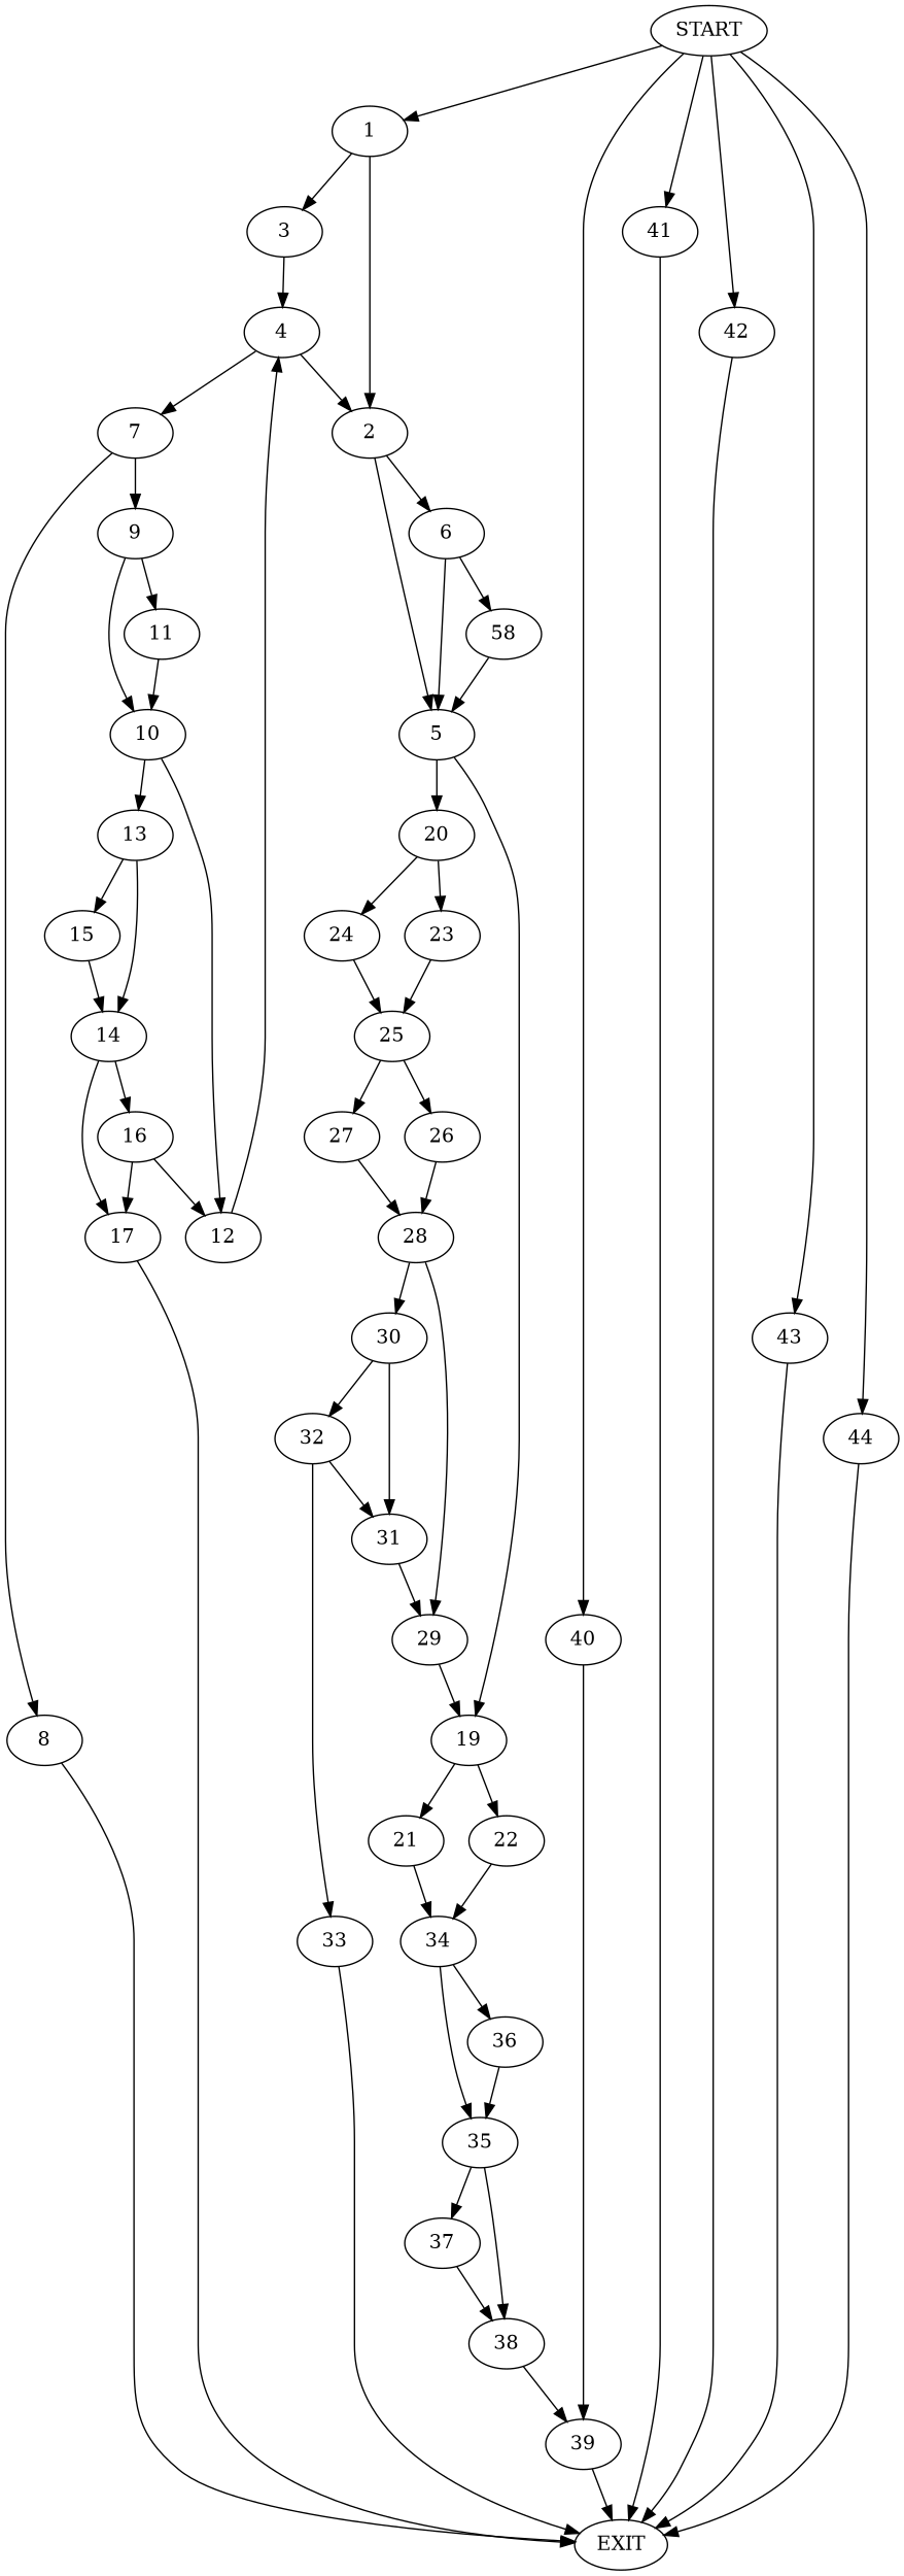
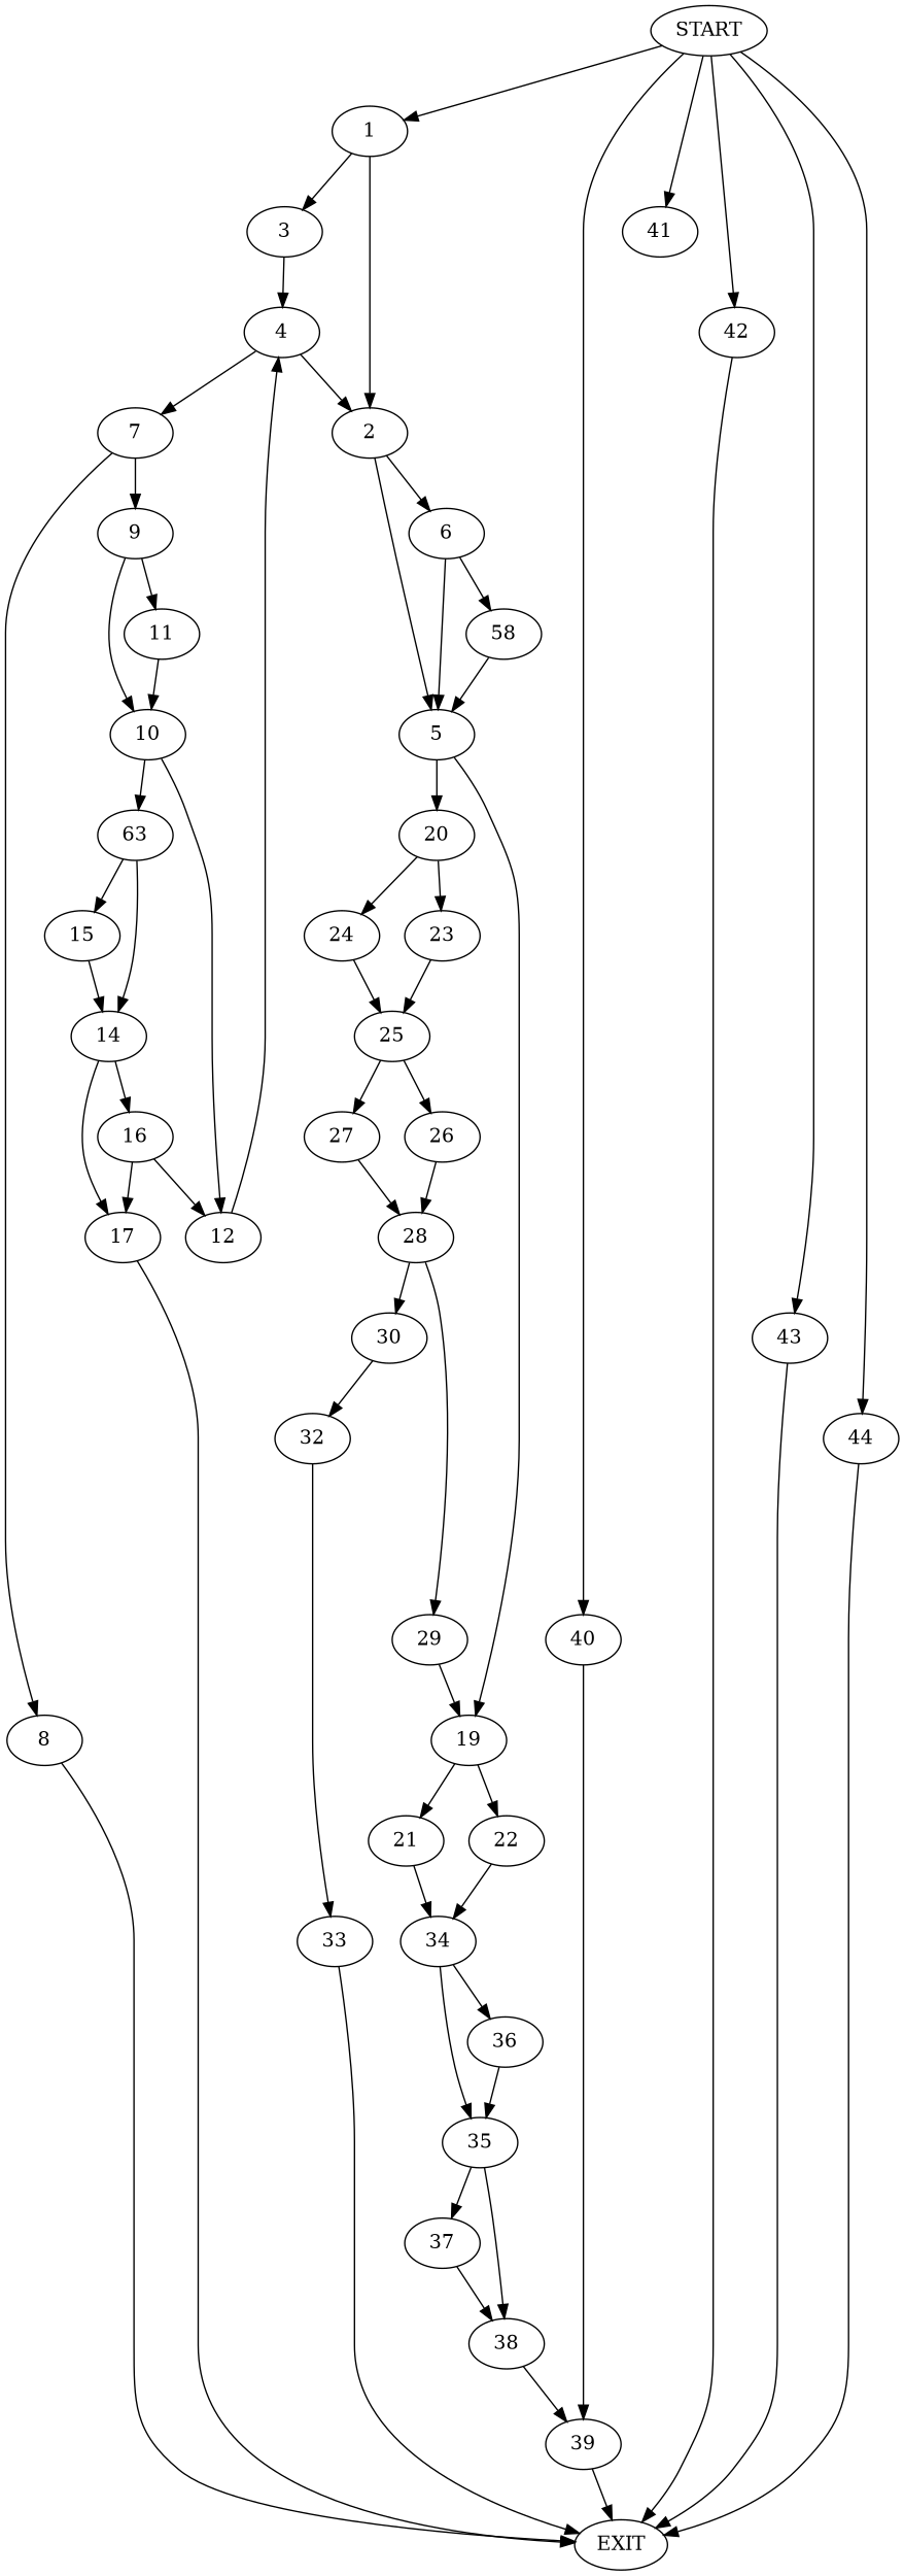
  digraph {
    n1 [label=START]
    1
    40
    41
    42
    43
    44
    2
    3
    39
    n11 [label=EXIT]
    5
    6
    4
    19
    20
    n17 [label=58]
    7
    8
    9
    21
    22
    23
    24
    10
    11
    12
-   13
+   13 [label=63]
    14
    15
    16
    17
    34
    25
    35
    36
    26
    27
    28
    29
    30
-   31
    32
    33
    37
    38
    n1 -> 1
    n1 -> 40
    n1 -> 41
    n1 -> 42
    n1 -> 43
    n1 -> 44
    1 -> 2
    1 -> 3
    40 -> 39
-   41 -> n11
    42 -> n11
    43 -> n11
    44 -> n11
    2 -> 5
    2 -> 6
    3 -> 4
    39 -> n11
    5 -> 19
    5 -> 20
    6 -> 5
    6 -> n17
    4 -> 2
    4 -> 7
    19 -> 21
    19 -> 22
    20 -> 23
    20 -> 24
    n17 -> 5
    7 -> 8
    7 -> 9
    8 -> n11
    9 -> 10
    9 -> 11
    21 -> 34
    22 -> 34
    23 -> 25
    24 -> 25
    10 -> 12
    10 -> 13
    11 -> 10
    12 -> 4
    13 -> 14
    13 -> 15
    14 -> 16
    14 -> 17
    15 -> 14
    16 -> 12
    16 -> 17
    17 -> n11
    34 -> 35
    34 -> 36
    25 -> 26
    25 -> 27
    35 -> 37
    35 -> 38
    36 -> 35
    26 -> 28
    27 -> 28
    28 -> 29
    28 -> 30
    29 -> 19
-   30 -> 31
    30 -> 32
-   31 -> 29
-   32 -> 31
    32 -> 33
    33 -> n11
    37 -> 38
    38 -> 39
  }
